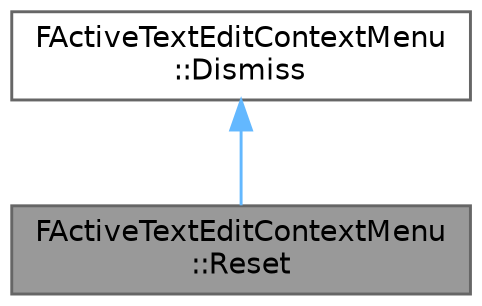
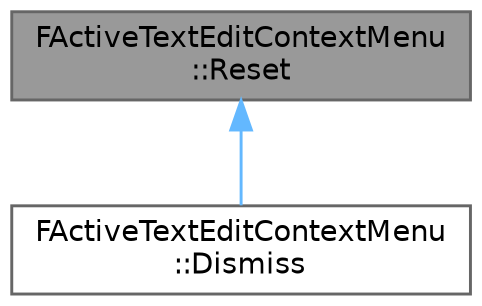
  digraph {
    rankdir=TB
    node [fontname=Helvetica fontsize=10 shape=box style=filled]
    n1 [color=gray40 fillcolor=grey60 fontcolor=black height=0.2 label="FActiveTextEditContextMenu\l::Reset" width=0.4]
    n2 [color=grey40 fillcolor=white height=0.2 label="FActiveTextEditContextMenu\l::Dismiss" width=0.4]
-   n2 -> n1 [color=steelblue1 dir=back fontname=Helvetica fontsize=10 labelfontname=Helvetica labelfontsize=10 style=solid]
+   n1 -> n2 [color=steelblue1 dir=back fontname=Helvetica fontsize=10 labelfontname=Helvetica labelfontsize=10 style=solid]
  }
